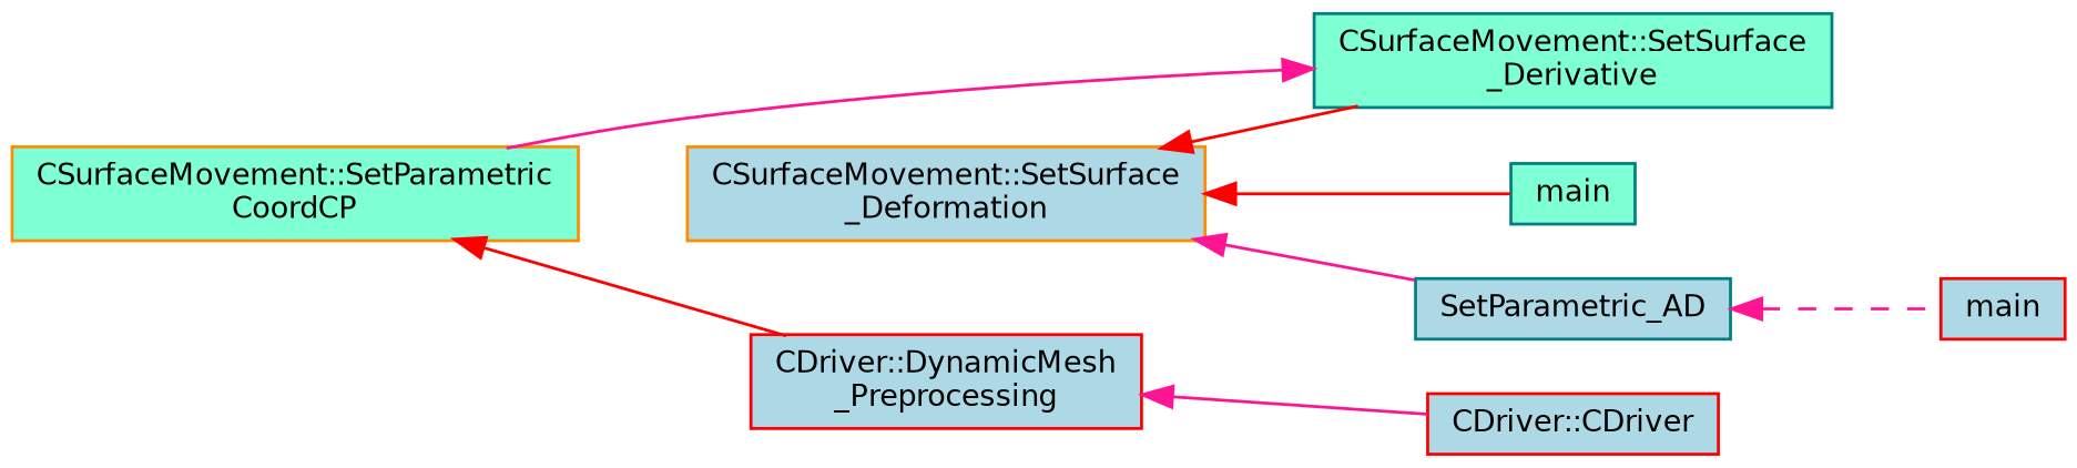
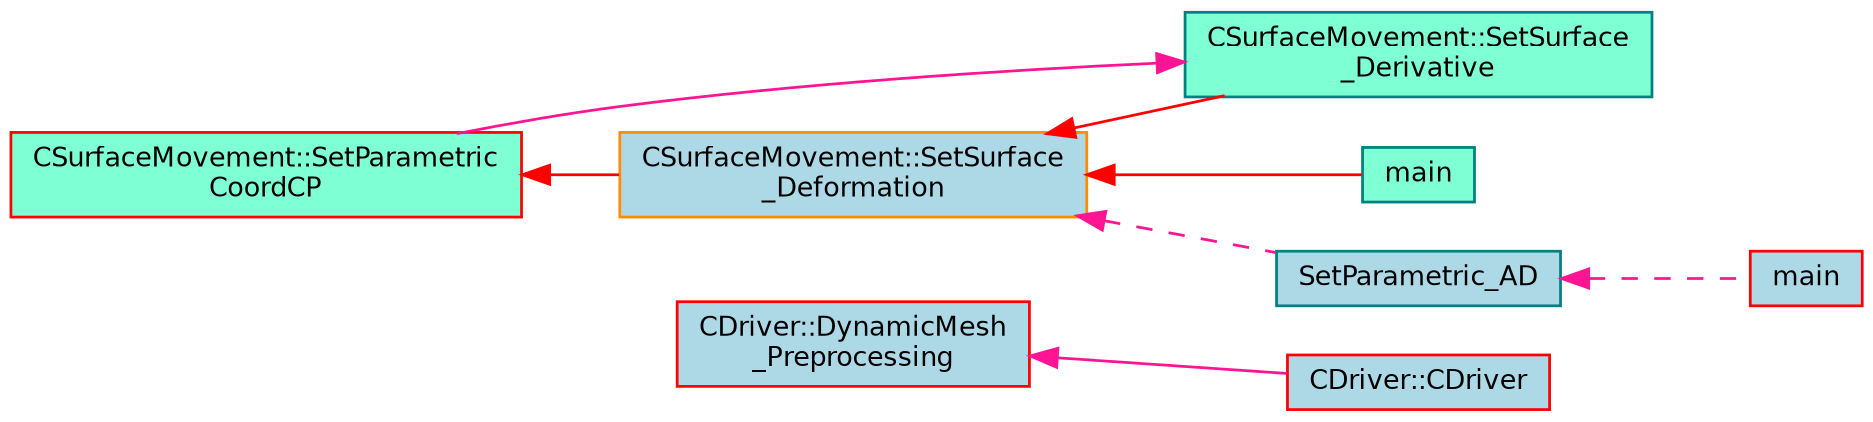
  digraph {
    rankdir=LR
    node [color=teal fillcolor=lightblue fontname=Helvetica fontsize=10 shape=record style=filled]
    edge [color=deeppink dir=back fontname=Helvetica fontsize=10 labelfontname=Helvetica labelfontsize=10 style=solid]
-   n1 [color=darkorange fillcolor=aquamarine fontcolor=black height=0.2 label="CSurfaceMovement::SetParametric\lCoordCP" width=0.4]
+   n1 [color=red fillcolor=aquamarine fontcolor=black height=0.2 label="CSurfaceMovement::SetParametric\lCoordCP" width=0.4]
    n2 [color=darkorange height=0.2 label="CSurfaceMovement::SetSurface\l_Deformation" width=0.4]
    n3 [fillcolor=aquamarine height=0.2 label="CSurfaceMovement::SetSurface\l_Derivative" width=0.4]
    n4 [fillcolor=aquamarine height=0.2 label=main width=0.4]
    n5 [height=0.2 label=SetParametric_AD width=0.4]
    n6 [color=red height=0.2 label=main width=0.4]
    n7 [color=red height=0.2 label="CDriver::DynamicMesh\l_Preprocessing" width=0.4]
    n8 [color=red height=0.2 label="CDriver::CDriver" width=0.4]
-   n1 -> n7 [color=red]
+   n1 -> n2 [color=red]
    n2 -> n3 [color=red]
    n2 -> n4 [color=red]
-   n2 -> n5
+   n2 -> n5 [style=dashed]
    n3 -> n1
    n5 -> n6 [style=dashed]
    n7 -> n8
  }
